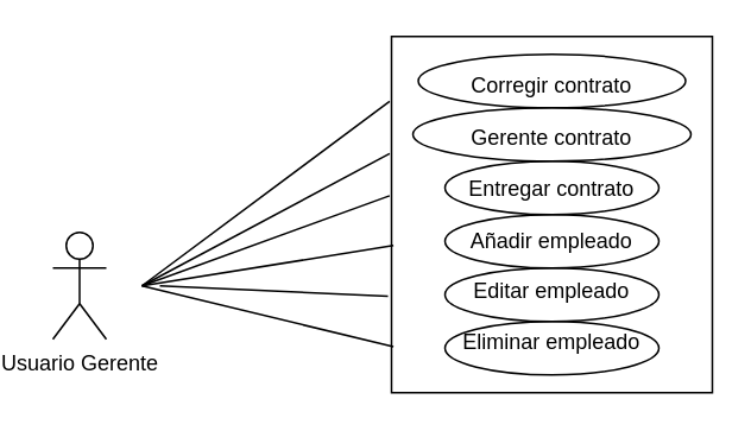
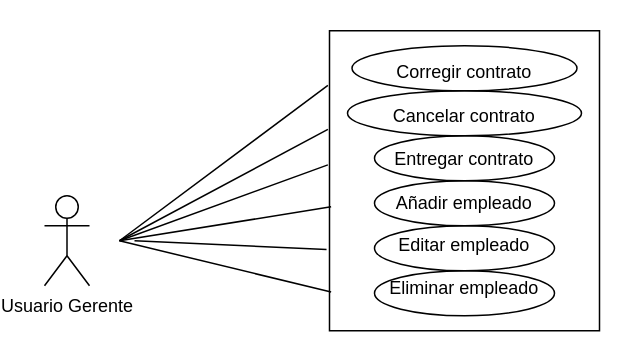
  <mxCell id="0" />
  <mxCell id="1" parent="0" />
  <mxCell id="2" value="Usuario Gerente" style="shape=umlActor;verticalLabelPosition=bottom;verticalAlign=top;html=1;outlineConnect=0;" vertex="1" parent="1"><mxGeometry x="20" y="130" width="30" height="60" as="geometry" /></mxCell>
- <mxCell id="3" value="Corregir contrato&lt;br&gt;&lt;br&gt;Gerente contrato&lt;br&gt;&lt;br&gt;Entregar contrato&lt;br&gt;&lt;br&gt;Añadir empleado&lt;br&gt;&lt;br&gt;Editar empleado&lt;br&gt;&lt;br&gt;Eliminar empleado" style="rounded=0;whiteSpace=wrap;html=1;" vertex="1" parent="1"><mxGeometry x="210" y="20" width="180" height="200" as="geometry" /></mxCell>
+ <mxCell id="3" value="Corregir contrato&lt;br&gt;&lt;br&gt;Cancelar contrato&lt;br&gt;&lt;br&gt;Entregar contrato&lt;br&gt;&lt;br&gt;Añadir empleado&lt;br&gt;&lt;br&gt;Editar empleado&lt;br&gt;&lt;br&gt;Eliminar empleado" style="rounded=0;whiteSpace=wrap;html=1;" vertex="1" parent="1"><mxGeometry x="210" y="20" width="180" height="200" as="geometry" /></mxCell>
  <mxCell id="4" value="" style="endArrow=none;html=1;entryX=-0.006;entryY=0.447;entryDx=0;entryDy=0;entryPerimeter=0;" edge="1" parent="1" target="3"><mxGeometry width="50" height="50" relative="1" as="geometry"><mxPoint x="70" y="160" as="sourcePoint" /><mxPoint x="310" y="160" as="targetPoint" /></mxGeometry></mxCell>
  <mxCell id="5" value="" style="endArrow=none;html=1;entryX=-0.006;entryY=0.329;entryDx=0;entryDy=0;entryPerimeter=0;" edge="1" parent="1" target="3"><mxGeometry width="50" height="50" relative="1" as="geometry"><mxPoint x="70" y="160" as="sourcePoint" /><mxPoint x="210" y="160" as="targetPoint" /></mxGeometry></mxCell>
  <mxCell id="6" value="" style="endArrow=none;html=1;entryX=-0.006;entryY=0.182;entryDx=0;entryDy=0;entryPerimeter=0;" edge="1" parent="1" target="3"><mxGeometry width="50" height="50" relative="1" as="geometry"><mxPoint x="70" y="160" as="sourcePoint" /><mxPoint x="310" y="160" as="targetPoint" /></mxGeometry></mxCell>
  <mxCell id="7" value="" style="endArrow=none;html=1;entryX=0.006;entryY=0.587;entryDx=0;entryDy=0;entryPerimeter=0;" edge="1" parent="1" target="3"><mxGeometry width="50" height="50" relative="1" as="geometry"><mxPoint x="70" y="160" as="sourcePoint" /><mxPoint x="310" y="90" as="targetPoint" /></mxGeometry></mxCell>
  <mxCell id="8" value="" style="endArrow=none;html=1;entryX=-0.011;entryY=0.729;entryDx=0;entryDy=0;entryPerimeter=0;" edge="1" parent="1" target="3"><mxGeometry width="50" height="50" relative="1" as="geometry"><mxPoint x="80" y="160" as="sourcePoint" /><mxPoint x="310" y="90" as="targetPoint" /></mxGeometry></mxCell>
  <mxCell id="9" value="" style="endArrow=none;html=1;entryX=0.006;entryY=0.871;entryDx=0;entryDy=0;entryPerimeter=0;" edge="1" parent="1" target="3"><mxGeometry width="50" height="50" relative="1" as="geometry"><mxPoint x="70" y="160" as="sourcePoint" /><mxPoint x="310" y="90" as="targetPoint" /></mxGeometry></mxCell>
  <mxCell id="10" value="" style="ellipse;whiteSpace=wrap;html=1;fillColor=none;" vertex="1" parent="1"><mxGeometry x="240" y="90" width="120" height="30" as="geometry" /></mxCell>
  <mxCell id="11" value="" style="ellipse;whiteSpace=wrap;html=1;fillColor=none;" vertex="1" parent="1"><mxGeometry x="225" y="30" width="150" height="30" as="geometry" /></mxCell>
  <mxCell id="12" value="" style="ellipse;whiteSpace=wrap;html=1;fillColor=none;" vertex="1" parent="1"><mxGeometry x="222" y="60" width="156" height="30" as="geometry" /></mxCell>
  <mxCell id="13" value="" style="ellipse;whiteSpace=wrap;html=1;fillColor=none;" vertex="1" parent="1"><mxGeometry x="240" y="120" width="120" height="30" as="geometry" /></mxCell>
  <mxCell id="14" value="" style="ellipse;whiteSpace=wrap;html=1;fillColor=none;" vertex="1" parent="1"><mxGeometry x="240" y="150" width="120" height="30" as="geometry" /></mxCell>
  <mxCell id="15" value="" style="ellipse;whiteSpace=wrap;html=1;fillColor=none;" vertex="1" parent="1"><mxGeometry x="240" y="180" width="120" height="30" as="geometry" /></mxCell>
